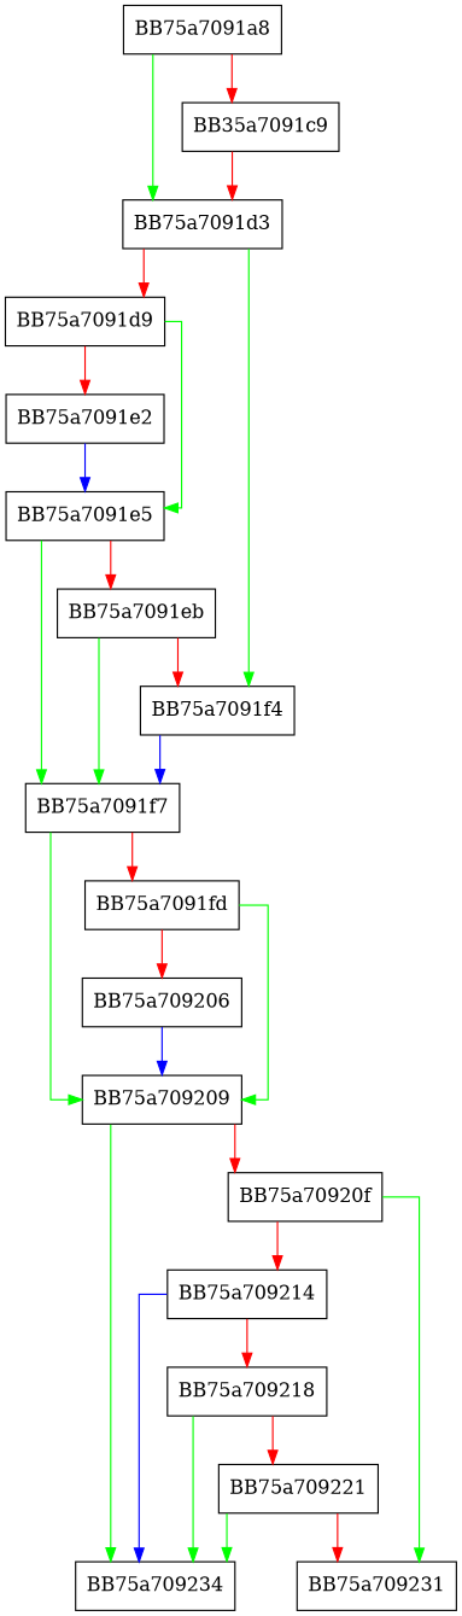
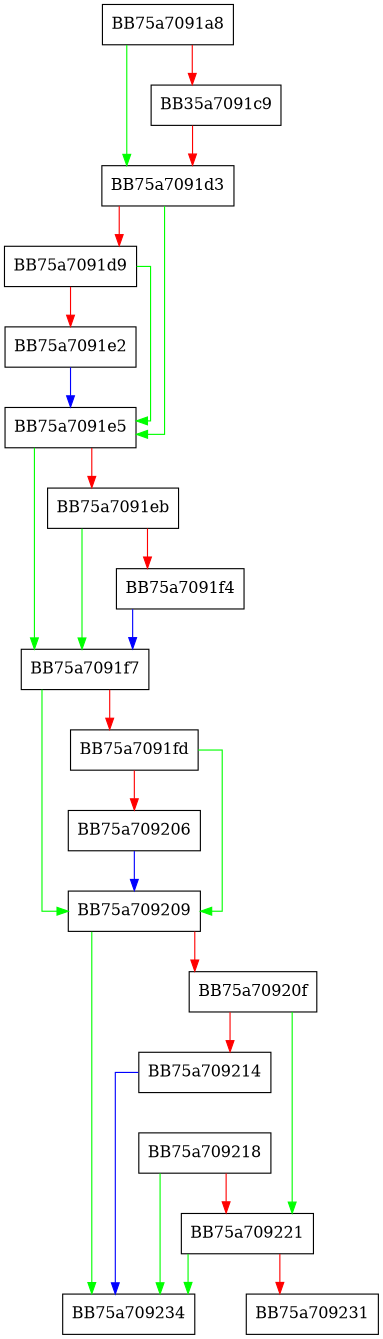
  digraph {
    splines=ortho
    node [shape=box]
    edge [color=red]
    BB75a7091a8
    BB75a7091d3
    n3 [label=BB35a7091c9]
    BB75a7091e5
    BB75a7091d9
    BB75a7091f7
    BB75a7091eb
    BB75a7091e2
    BB75a709209
    BB75a7091fd
    BB75a7091f4
    BB75a709234
    BB75a70920f
    BB75a709206
    BB75a709221
    BB75a709214
    BB75a709231
    BB75a709218
    BB75a7091a8 -> BB75a7091d3 [color=green]
    BB75a7091a8 -> n3
-   BB75a7091d3 -> BB75a7091f4 [color=green]
+   BB75a7091d3 -> BB75a7091e5 [color=green]
    BB75a7091d3 -> BB75a7091d9
    n3 -> BB75a7091d3
    BB75a7091e5 -> BB75a7091f7 [color=green]
    BB75a7091e5 -> BB75a7091eb
    BB75a7091d9 -> BB75a7091e5 [color=green]
    BB75a7091d9 -> BB75a7091e2
    BB75a7091f7 -> BB75a709209 [color=green]
    BB75a7091f7 -> BB75a7091fd
    BB75a7091eb -> BB75a7091f7 [color=green]
    BB75a7091eb -> BB75a7091f4
    BB75a7091e2 -> BB75a7091e5 [color=blue]
    BB75a709209 -> BB75a709234 [color=green]
    BB75a709209 -> BB75a70920f
    BB75a7091fd -> BB75a709209 [color=green]
    BB75a7091fd -> BB75a709206
    BB75a7091f4 -> BB75a7091f7 [color=blue]
-   BB75a70920f -> BB75a709231 [color=green]
+   BB75a70920f -> BB75a709221 [color=green]
    BB75a70920f -> BB75a709214
    BB75a709206 -> BB75a709209 [color=blue]
    BB75a709221 -> BB75a709234 [color=green]
    BB75a709221 -> BB75a709231
    BB75a709214 -> BB75a709234 [color=blue]
-   BB75a709214 -> BB75a709218
    BB75a709218 -> BB75a709234 [color=green]
    BB75a709218 -> BB75a709221
  }
